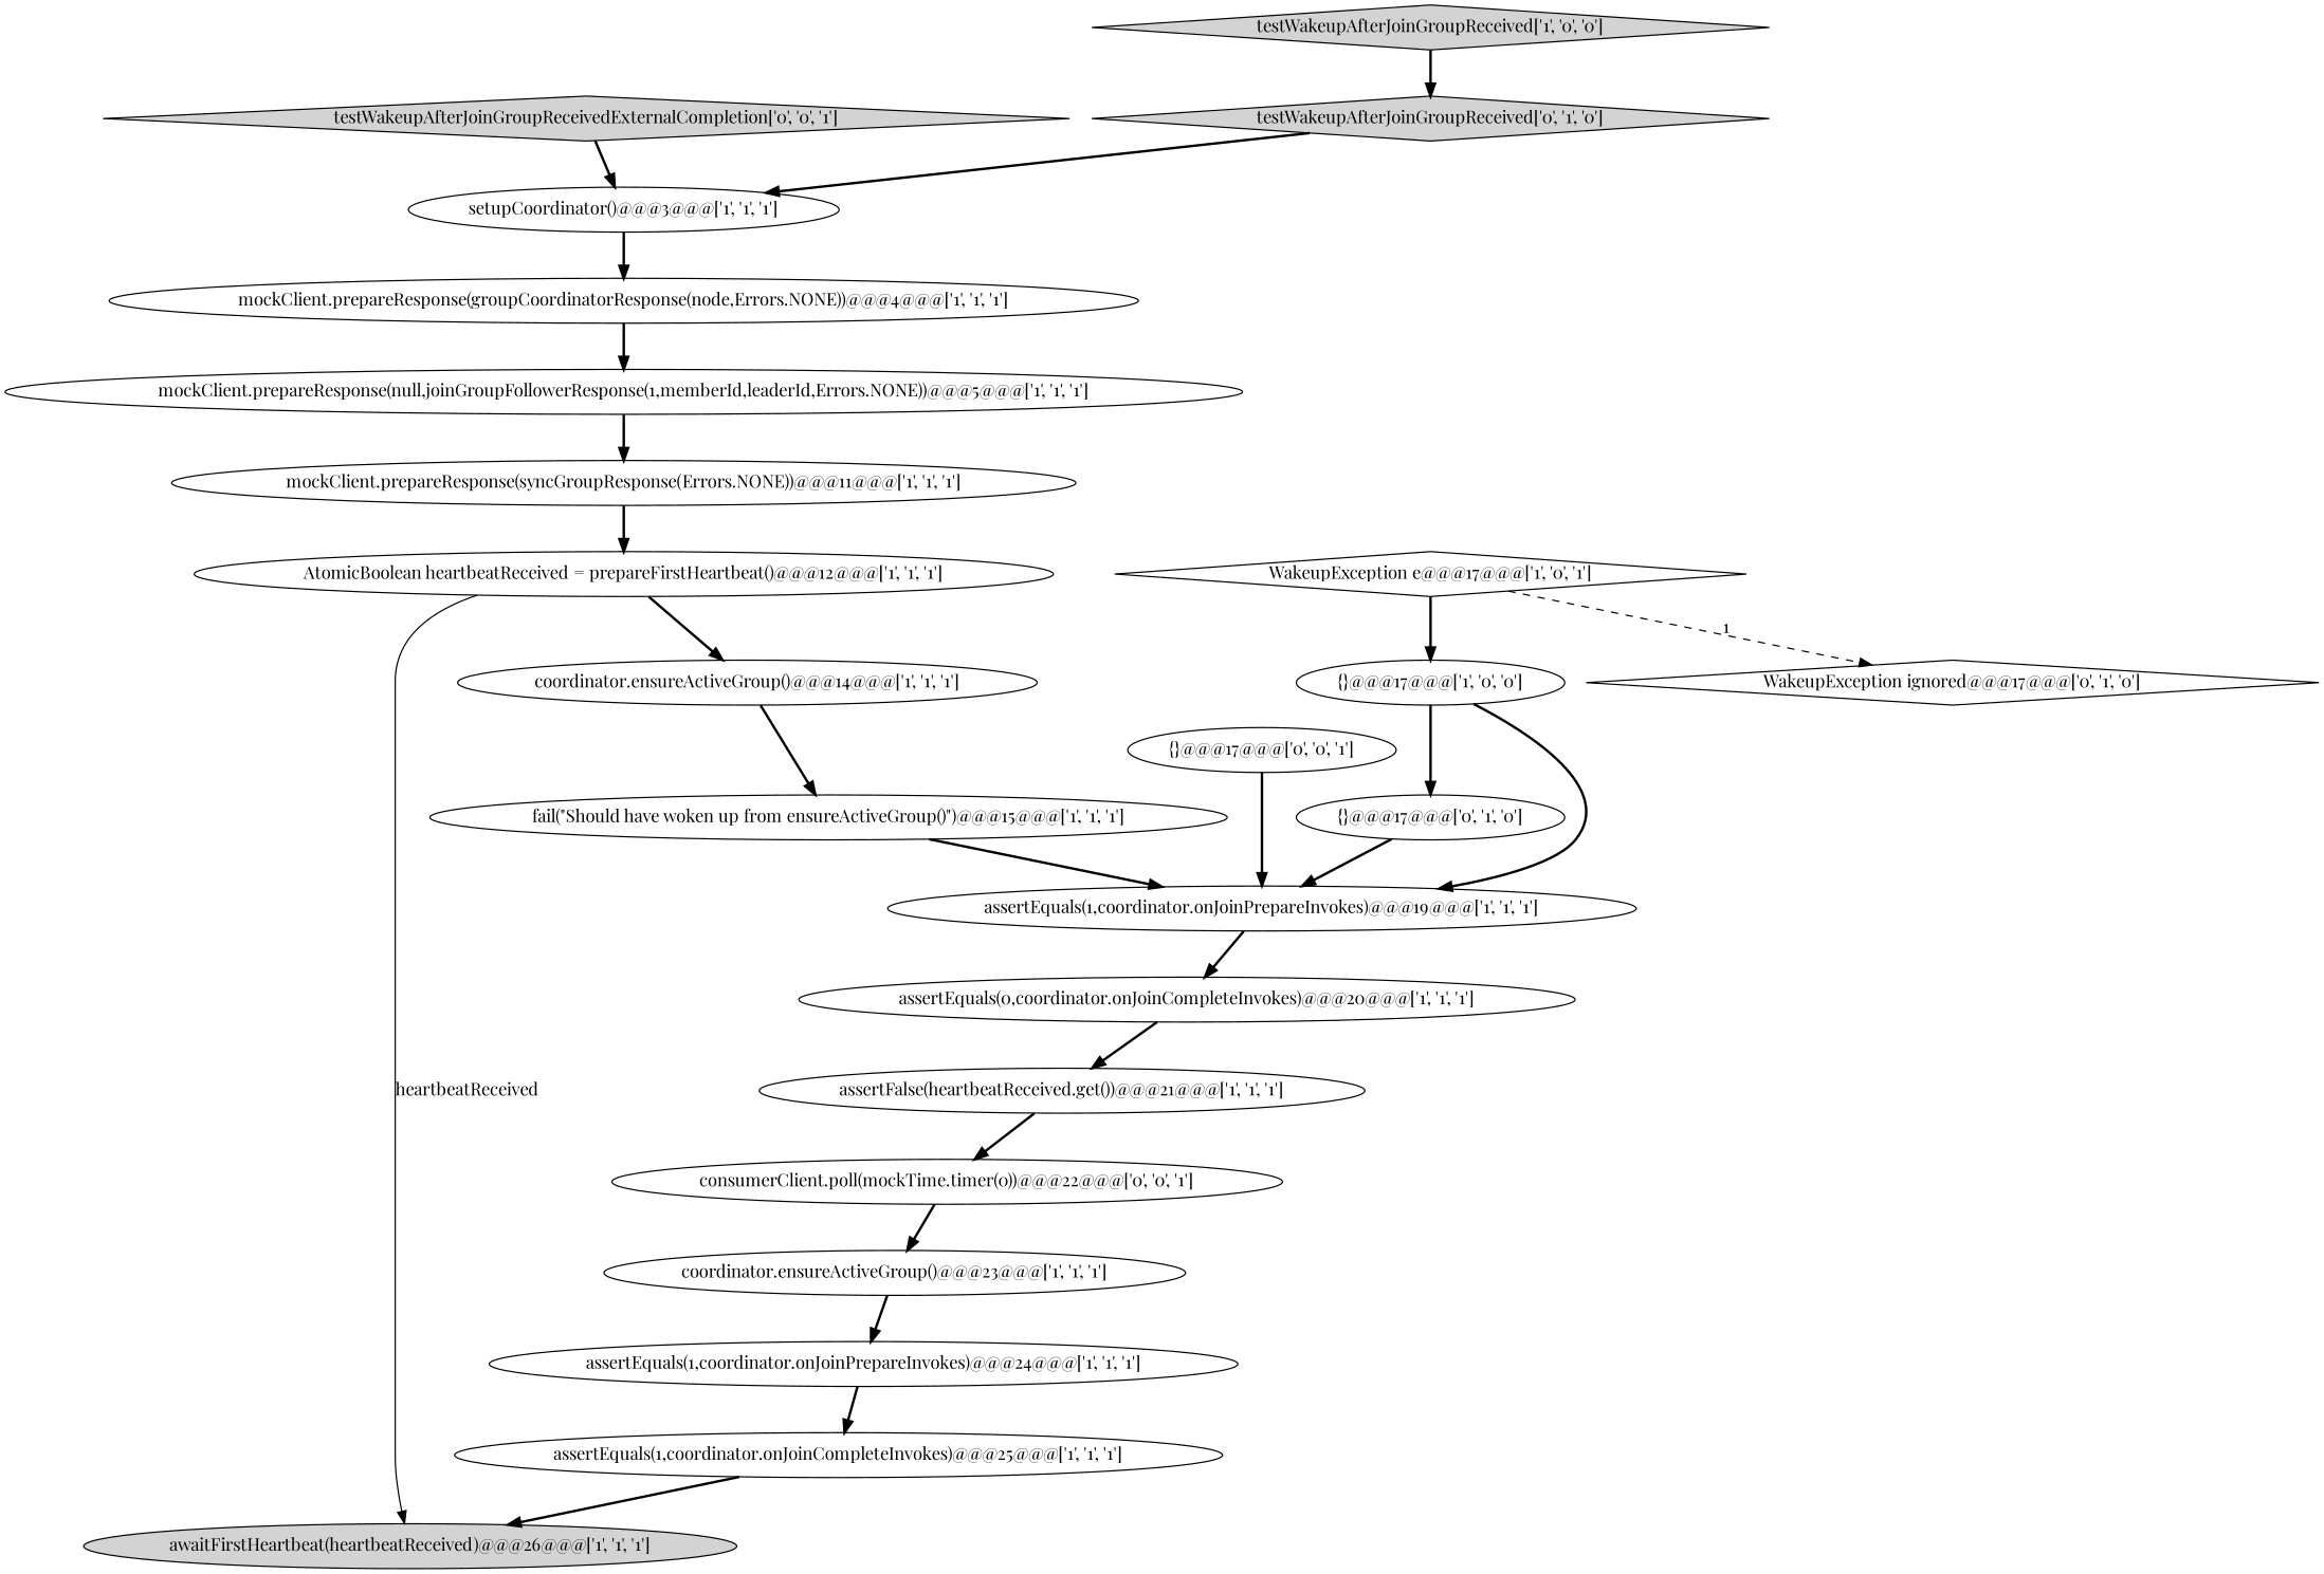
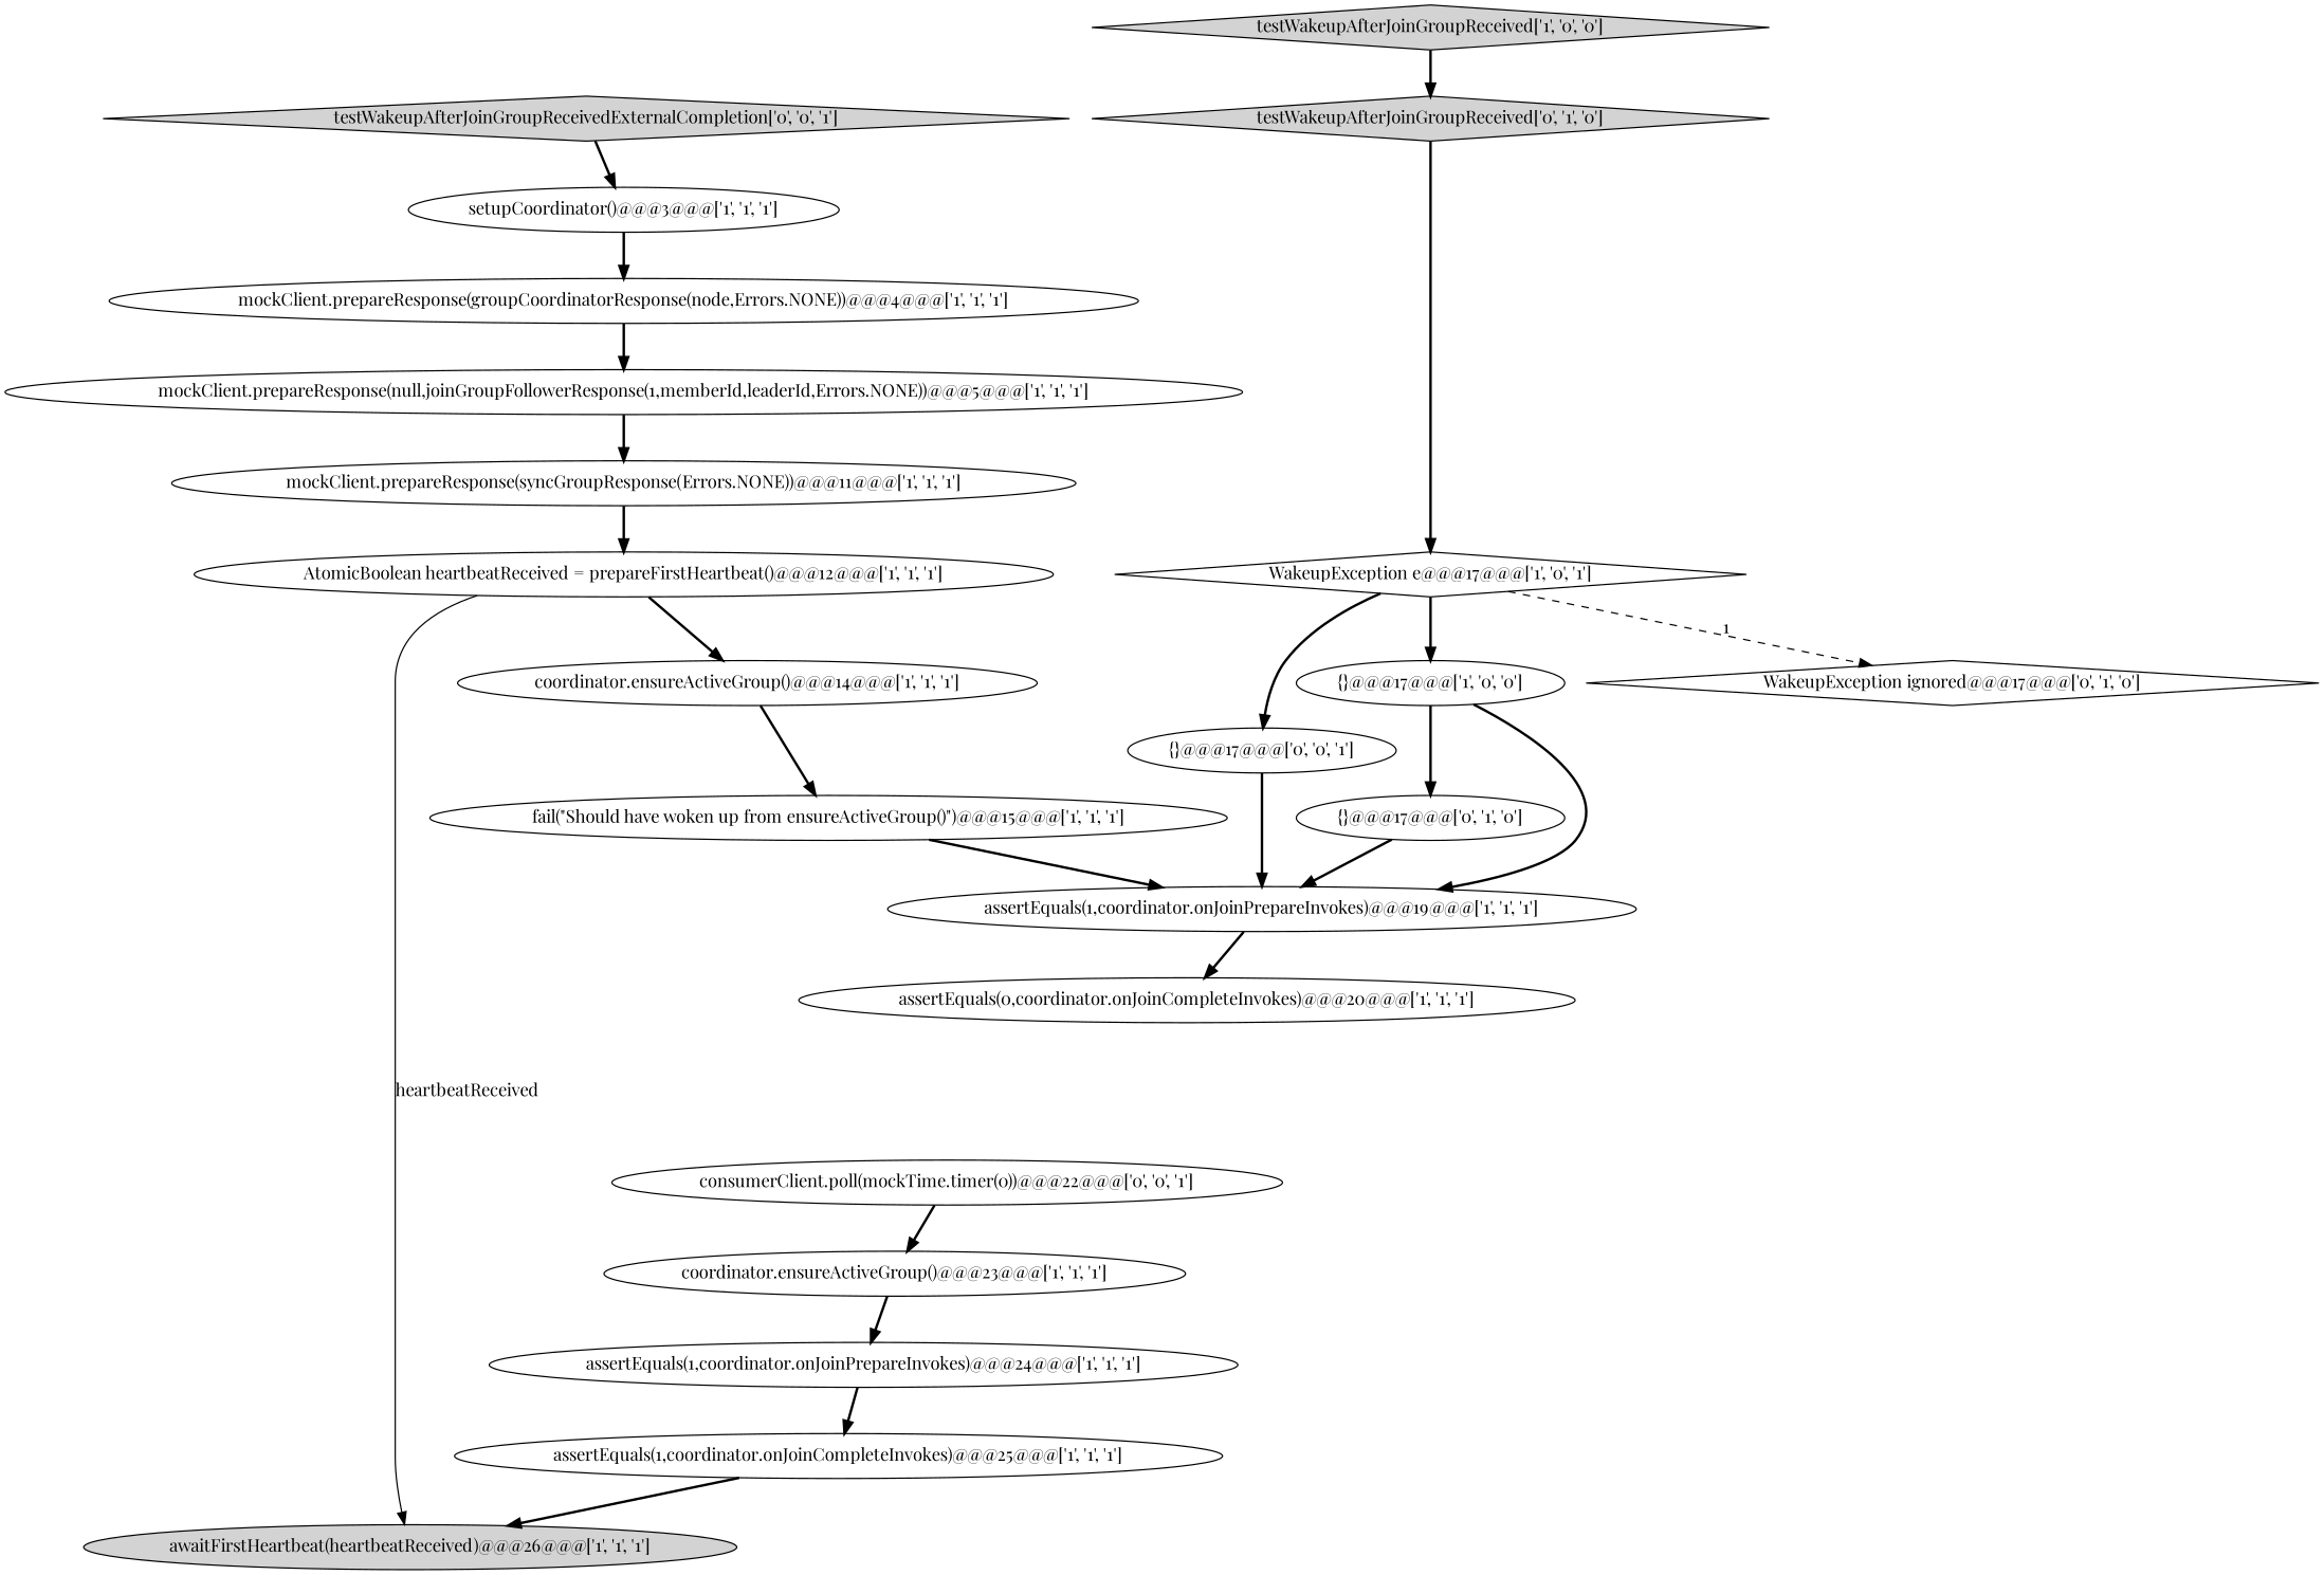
  digraph {
    fontname="Playfair Display"
    node [fillcolor=white fontname="Playfair Display" shape=ellipse style=filled]
    edge [fontname="Playfair Display" style=bold]
    n1 [label="coordinator.ensureActiveGroup()@@@14@@@['1', '1', '1']"]
    n2 [label="fail(\"Should have woken up from ensureActiveGroup()\")@@@15@@@['1', '1', '1']"]
    n3 [label="assertEquals(1,coordinator.onJoinPrepareInvokes)@@@19@@@['1', '1', '1']"]
    n4 [label="assertEquals(0,coordinator.onJoinCompleteInvokes)@@@20@@@['1', '1', '1']"]
-   n5 [label="assertFalse(heartbeatReceived.get())@@@21@@@['1', '1', '1']"]
    n6 [label="consumerClient.poll(mockTime.timer(0))@@@22@@@['0', '0', '1']"]
    n7 [label="coordinator.ensureActiveGroup()@@@23@@@['1', '1', '1']"]
    n8 [label="assertEquals(1,coordinator.onJoinPrepareInvokes)@@@24@@@['1', '1', '1']"]
    n9 [label="WakeupException e@@@17@@@['1', '0', '1']" shape=diamond]
    n10 [label="{}@@@17@@@['1', '0', '0']"]
    n11 [label="WakeupException ignored@@@17@@@['0', '1', '0']" shape=diamond]
    n12 [label="{}@@@17@@@['0', '0', '1']"]
    n13 [label="{}@@@17@@@['0', '1', '0']"]
    n14 [label="assertEquals(1,coordinator.onJoinCompleteInvokes)@@@25@@@['1', '1', '1']"]
    n15 [fillcolor=lightgray label="awaitFirstHeartbeat(heartbeatReceived)@@@26@@@['1', '1', '1']"]
    n16 [label="AtomicBoolean heartbeatReceived = prepareFirstHeartbeat()@@@12@@@['1', '1', '1']"]
    n17 [label="setupCoordinator()@@@3@@@['1', '1', '1']"]
    n18 [label="mockClient.prepareResponse(groupCoordinatorResponse(node,Errors.NONE))@@@4@@@['1', '1', '1']"]
    n19 [label="mockClient.prepareResponse(null,joinGroupFollowerResponse(1,memberId,leaderId,Errors.NONE))@@@5@@@['1', '1', '1']"]
    n20 [fillcolor=lightgray label="testWakeupAfterJoinGroupReceivedExternalCompletion['0', '0', '1']" shape=diamond]
    n21 [fillcolor=lightgray label="testWakeupAfterJoinGroupReceived['1', '0', '0']" shape=diamond]
    n22 [fillcolor=lightgray label="testWakeupAfterJoinGroupReceived['0', '1', '0']" shape=diamond]
    n23 [label="mockClient.prepareResponse(syncGroupResponse(Errors.NONE))@@@11@@@['1', '1', '1']"]
    n1 -> n2
    n2 -> n3
    n3 -> n4
-   n4 -> n5
-   n5 -> n6
    n6 -> n7
    n7 -> n8
    n8 -> n14
    n9 -> n10
    n9 -> n11 [label=1 style=dashed]
+   n9 -> n12
    n10 -> n3
    n10 -> n13
    n12 -> n3
    n13 -> n3
    n14 -> n15
    n16 -> n1
    n16 -> n15 [label=heartbeatReceived style=solid]
    n17 -> n18
    n18 -> n19
    n19 -> n23
    n20 -> n17
    n21 -> n22
-   n22 -> n17
+   n22 -> n9
    n23 -> n16
  }
